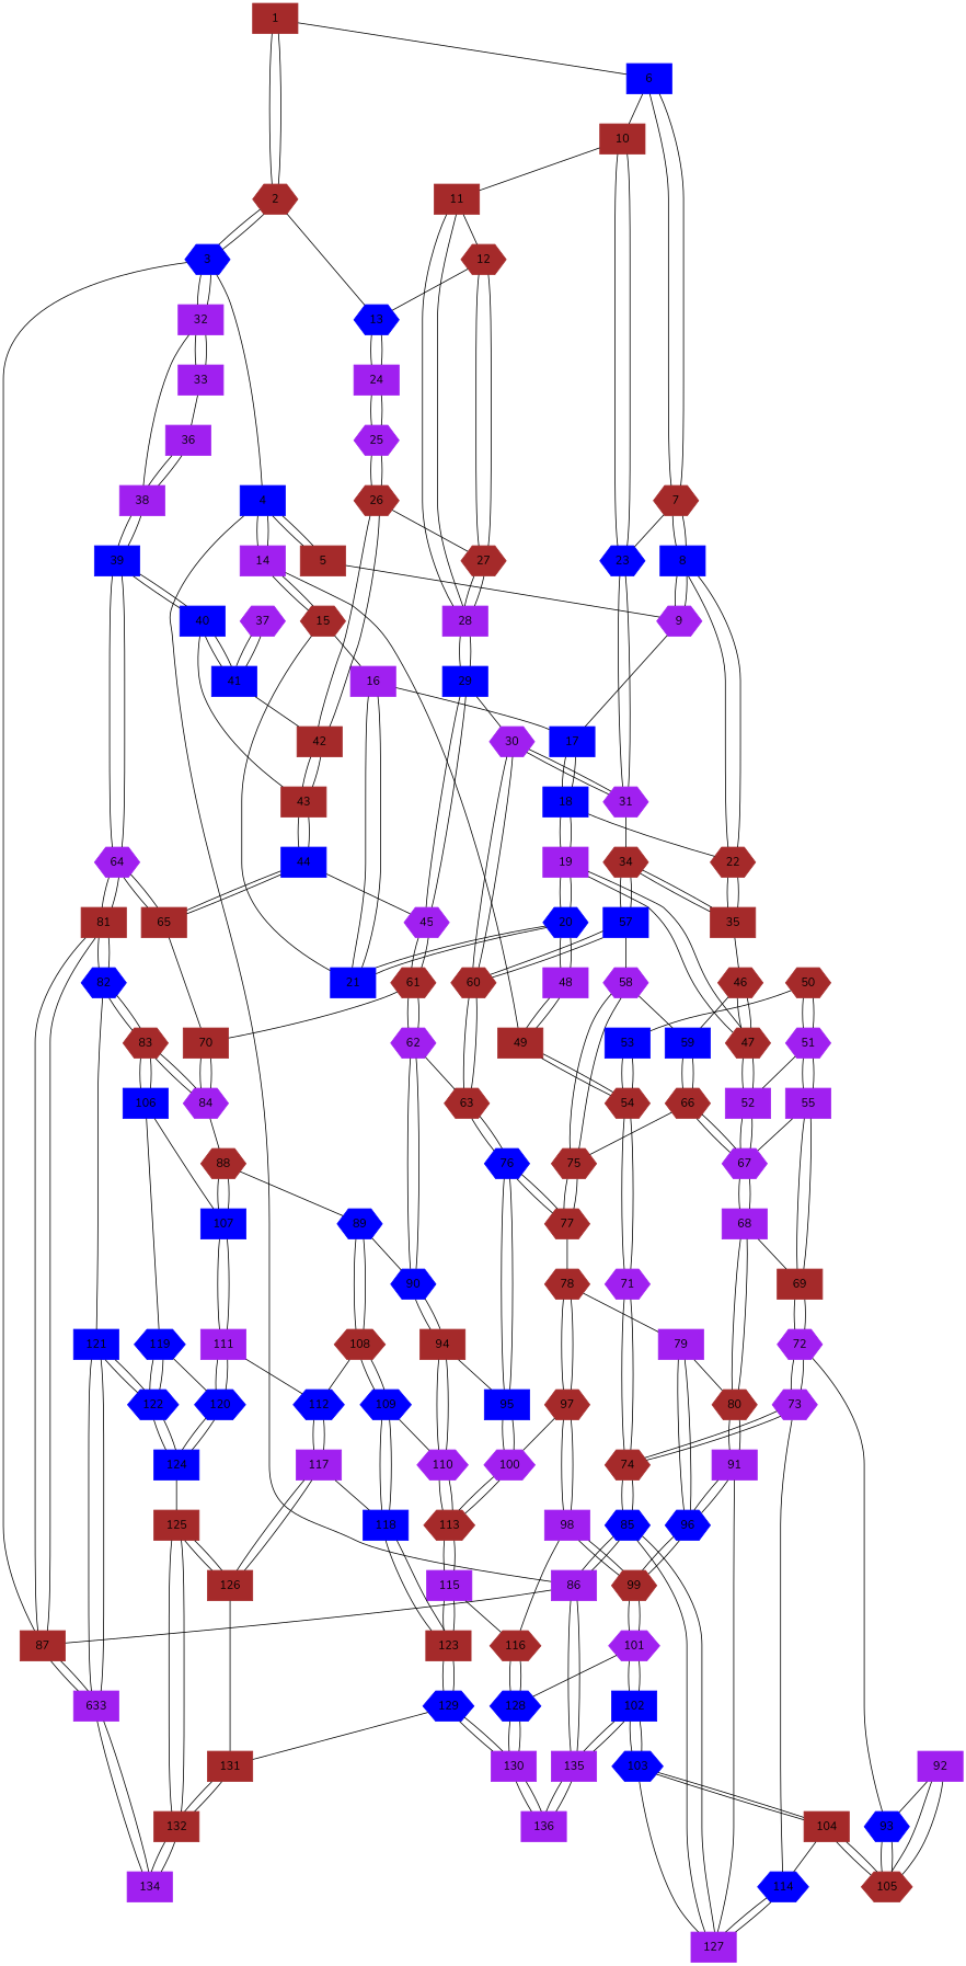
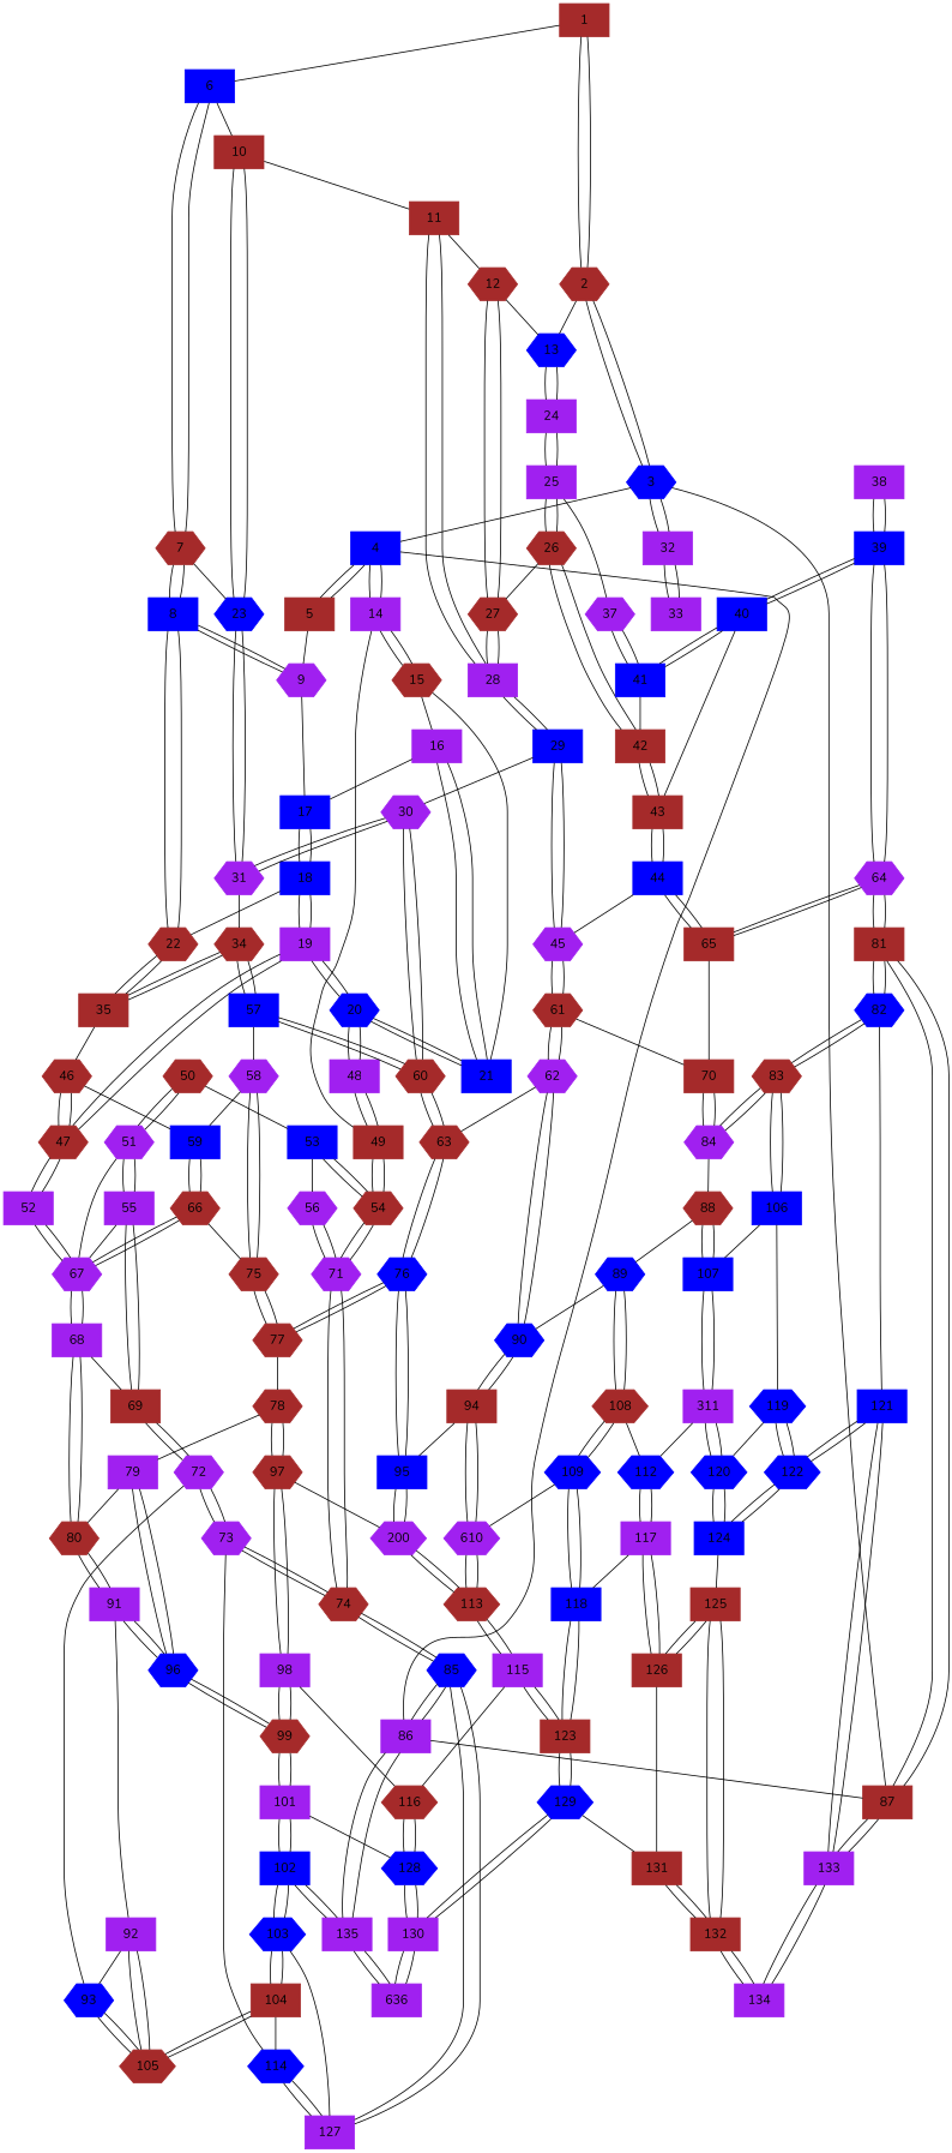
  graph {
    fontname=Nunito
    node [color=brown fontname=Nunito shape=box style=filled]
    edge [fontname=Nunito]
    1
    2 [shape=hexagon]
    6 [color=blue]
    3 [color=blue shape=hexagon]
    13 [color=blue shape=hexagon]
    7 [shape=hexagon]
    10
    4 [color=blue]
    32 [color=purple]
    87
    24 [color=purple]
    5
    14 [color=purple]
    86 [color=purple]
    33 [color=purple]
    38 [color=purple]
-   133 [color=purple label=633]
+   133 [color=purple]
    9 [color=purple shape=hexagon]
    15 [shape=hexagon]
    49
    135 [color=purple]
    17 [color=blue]
    8 [color=blue]
    23 [color=blue shape=hexagon]
    11
    22 [shape=hexagon]
    31 [color=purple shape=hexagon]
    35
    18 [color=blue]
    12 [shape=hexagon]
    28 [color=purple]
    27 [shape=hexagon]
    29 [color=blue]
-   25 [color=purple shape=hexagon]
+   25 [color=purple]
    16 [color=purple]
    21 [color=blue]
    54 [shape=hexagon]
    19 [color=purple]
    20 [color=blue shape=hexagon]
    47 [shape=hexagon]
    48 [color=purple]
    52 [color=purple]
    46 [shape=hexagon]
    34 [shape=hexagon]
    26 [shape=hexagon]
    37 [color=purple shape=hexagon]
-   36 [color=purple]
    42
    41 [color=blue]
    43
    30 [color=purple shape=hexagon]
    45 [color=purple shape=hexagon]
    60 [shape=hexagon]
    61 [shape=hexagon]
    63 [shape=hexagon]
    57 [color=blue]
    39 [color=blue]
    58 [color=purple shape=hexagon]
    59 [color=blue]
    40 [color=blue]
    64 [color=purple shape=hexagon]
    65
    81
    44 [color=blue]
    70
    62 [color=purple shape=hexagon]
    66 [shape=hexagon]
    67 [color=purple shape=hexagon]
    71 [color=purple shape=hexagon]
    51 [color=purple shape=hexagon]
    50 [shape=hexagon]
    53 [color=blue]
    55 [color=purple]
+   56 [color=purple shape=hexagon]
    69
    68 [color=purple]
    74 [shape=hexagon]
    72 [color=purple shape=hexagon]
    75 [shape=hexagon]
    77 [shape=hexagon]
    76 [color=blue shape=hexagon]
    90 [color=blue shape=hexagon]
    84 [color=purple shape=hexagon]
    94
    95 [color=blue]
    82 [color=blue shape=hexagon]
    80 [shape=hexagon]
    91 [color=purple]
    73 [color=purple shape=hexagon]
    93 [color=blue shape=hexagon]
    88 [shape=hexagon]
    85 [color=blue shape=hexagon]
    114 [color=blue shape=hexagon]
    105 [shape=hexagon]
    127 [color=purple]
    78 [shape=hexagon]
-   100 [color=purple shape=hexagon]
+   100 [color=purple shape=hexagon label=200]
    79 [color=purple]
    97 [shape=hexagon]
    96 [color=blue shape=hexagon]
    98 [color=purple]
    99 [shape=hexagon]
    92 [color=purple]
    83 [shape=hexagon]
    121 [color=blue]
    106 [color=blue]
    122 [color=blue shape=hexagon]
    107 [color=blue]
    119 [color=blue shape=hexagon]
    89 [color=blue shape=hexagon]
-   136 [color=purple]
+   136 [color=purple label=636]
    134 [color=purple]
    108 [shape=hexagon]
-   111 [color=purple]
+   111 [color=purple label=311]
    109 [color=blue shape=hexagon]
    112 [color=blue shape=hexagon]
-   110 [color=purple shape=hexagon]
+   110 [color=purple shape=hexagon label=610]
    113 [shape=hexagon]
-   101 [color=purple shape=hexagon]
+   101 [color=purple]
    116 [shape=hexagon]
    128 [color=blue shape=hexagon]
    102 [color=blue]
    115 [color=purple]
    103 [color=blue shape=hexagon]
    130 [color=purple]
    104
    120 [color=blue shape=hexagon]
    118 [color=blue]
    117 [color=purple]
    123
    124 [color=blue]
    126
    129 [color=blue shape=hexagon]
    131
    125
    132
    1 -- 2
    1 -- 2
    1 -- 6
    2 -- 3
    2 -- 3
    2 -- 13
    6 -- 7
    6 -- 7
    6 -- 10
    3 -- 4
    3 -- 32
    3 -- 32
    3 -- 87
    13 -- 24
    13 -- 24
    7 -- 8
    7 -- 8
    7 -- 23
    10 -- 23
    10 -- 23
    10 -- 11
    4 -- 5
    4 -- 5
    4 -- 14
    4 -- 14
    4 -- 86
    32 -- 33
    32 -- 33
-   32 -- 38
    87 -- 133
    87 -- 133
    24 -- 25
    24 -- 25
    5 -- 9
    14 -- 15
    14 -- 15
    14 -- 49
    86 -- 87
    86 -- 135
    86 -- 135
-   33 -- 36
    38 -- 39
    38 -- 39
    133 -- 134
    133 -- 134
    9 -- 17
    15 -- 16
    15 -- 21
    49 -- 54
    49 -- 54
    135 -- 136
    135 -- 136
    17 -- 18
    17 -- 18
    8 -- 9
    8 -- 9
    8 -- 22
    8 -- 22
    23 -- 31
    23 -- 31
    11 -- 12
    11 -- 28
    11 -- 28
    22 -- 35
    22 -- 35
    31 -- 34
    35 -- 46
    18 -- 22
    18 -- 19
    18 -- 19
    12 -- 13
    12 -- 27
    12 -- 27
    28 -- 29
    28 -- 29
    27 -- 28
    27 -- 28
    29 -- 30
    29 -- 45
    29 -- 45
    25 -- 26
    25 -- 26
+   25 -- 37
    16 -- 17
    16 -- 21
    16 -- 21
    54 -- 71
    54 -- 71
    19 -- 20
    19 -- 20
    19 -- 47
    19 -- 47
    20 -- 21
    20 -- 21
    20 -- 48
    20 -- 48
    47 -- 52
    47 -- 52
    48 -- 49
    48 -- 49
    52 -- 67
    52 -- 67
    46 -- 47
    46 -- 47
    46 -- 59
    34 -- 35
    34 -- 35
    34 -- 57
    34 -- 57
    26 -- 27
    26 -- 42
    26 -- 42
    37 -- 41
    37 -- 41
-   36 -- 38
-   36 -- 38
    42 -- 43
    42 -- 43
    41 -- 42
    43 -- 44
    43 -- 44
    30 -- 31
    30 -- 31
    30 -- 60
    30 -- 60
    45 -- 61
    45 -- 61
    60 -- 63
    60 -- 63
    61 -- 70
    61 -- 62
    61 -- 62
    63 -- 76
    63 -- 76
    57 -- 60
    57 -- 60
    57 -- 58
    39 -- 40
    39 -- 40
    39 -- 64
    39 -- 64
    58 -- 59
    58 -- 75
    58 -- 75
    59 -- 66
    59 -- 66
    40 -- 41
    40 -- 41
    40 -- 43
    64 -- 65
    64 -- 65
    64 -- 81
    64 -- 81
    65 -- 70
    81 -- 87
    81 -- 87
    81 -- 82
    81 -- 82
    44 -- 45
    44 -- 65
    44 -- 65
    70 -- 84
    70 -- 84
    62 -- 63
    62 -- 90
    62 -- 90
    66 -- 67
    66 -- 67
    66 -- 75
    67 -- 68
    67 -- 68
    71 -- 74
    71 -- 74
-   51 -- 52
+   51 -- 67
    51 -- 55
    51 -- 55
    50 -- 51
    50 -- 51
    50 -- 53
    53 -- 54
    53 -- 54
+   53 -- 56
    55 -- 67
    55 -- 69
    55 -- 69
+   56 -- 71
+   56 -- 71
    69 -- 72
    69 -- 72
    68 -- 69
    68 -- 80
    68 -- 80
    74 -- 85
    74 -- 85
    72 -- 73
    72 -- 73
    72 -- 93
    75 -- 77
    75 -- 77
    77 -- 78
    76 -- 77
    76 -- 77
    76 -- 95
    76 -- 95
    90 -- 94
    90 -- 94
    84 -- 88
    94 -- 95
    94 -- 110
    94 -- 110
    95 -- 100
    95 -- 100
    82 -- 83
    82 -- 83
    82 -- 121
    80 -- 91
    80 -- 91
    91 -- 96
    91 -- 96
-   91 -- 127
+   91 -- 92
    73 -- 74
    73 -- 74
    73 -- 114
    93 -- 105
    93 -- 105
    88 -- 107
    88 -- 107
    88 -- 89
    85 -- 86
    85 -- 86
    85 -- 127
    85 -- 127
    114 -- 127
    114 -- 127
    78 -- 79
    78 -- 97
    78 -- 97
    100 -- 113
    100 -- 113
    79 -- 80
    79 -- 96
    79 -- 96
    97 -- 100
    97 -- 98
    97 -- 98
    96 -- 99
    96 -- 99
    98 -- 99
    98 -- 99
    98 -- 116
    99 -- 101
    99 -- 101
    92 -- 93
    92 -- 105
    92 -- 105
    83 -- 84
    83 -- 84
    83 -- 106
    83 -- 106
    121 -- 133
    121 -- 133
    121 -- 122
    121 -- 122
    106 -- 107
    106 -- 119
    122 -- 124
    122 -- 124
    107 -- 111
    107 -- 111
    119 -- 122
    119 -- 122
    119 -- 120
    89 -- 90
    89 -- 108
    89 -- 108
    108 -- 109
    108 -- 109
    108 -- 112
    111 -- 112
    111 -- 120
    111 -- 120
    109 -- 110
    109 -- 118
    109 -- 118
    112 -- 117
    112 -- 117
    110 -- 113
    110 -- 113
    113 -- 115
    113 -- 115
    101 -- 128
    101 -- 102
    101 -- 102
    116 -- 128
    116 -- 128
    128 -- 130
    128 -- 130
    102 -- 135
    102 -- 135
    102 -- 103
    102 -- 103
    115 -- 116
    115 -- 123
    115 -- 123
    103 -- 127
    103 -- 104
    103 -- 104
    130 -- 136
    130 -- 136
    104 -- 114
    104 -- 105
    104 -- 105
    120 -- 124
    120 -- 124
    118 -- 123
    118 -- 123
    117 -- 118
    117 -- 126
    117 -- 126
    123 -- 129
    123 -- 129
    124 -- 125
    126 -- 131
    129 -- 130
    129 -- 130
    129 -- 131
    131 -- 132
    131 -- 132
    125 -- 126
    125 -- 126
    125 -- 132
    125 -- 132
    132 -- 134
    132 -- 134
  }
